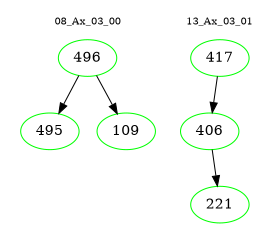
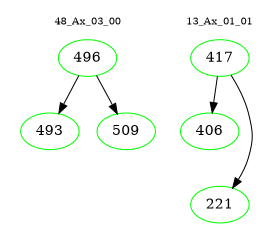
  digraph {
    node [color=green]
    edge [color=black]
    n1 [label=496]
-   n2 [label=495]
-   n3 [label=109]
+   n2 [label=493]
+   n3 [label=509]
    n4 [label=417]
    n5 [label=406]
    n6 [label=221]
    subgraph cluster_1 {
      color=white
      fontsize=10
-     label="08_Ax_03_00"
+     label="48_Ax_03_00"
      n1
      n2
      n3
    }
    subgraph cluster_2 {
      color=white
      fontsize=10
-     label="13_Ax_03_01"
+     label="13_Ax_01_01"
      n4
      n5
      n6
    }
    n1 -> n2
    n1 -> n3
    n4 -> n5
-   n5 -> n6
+   n4 -> n6
  }
